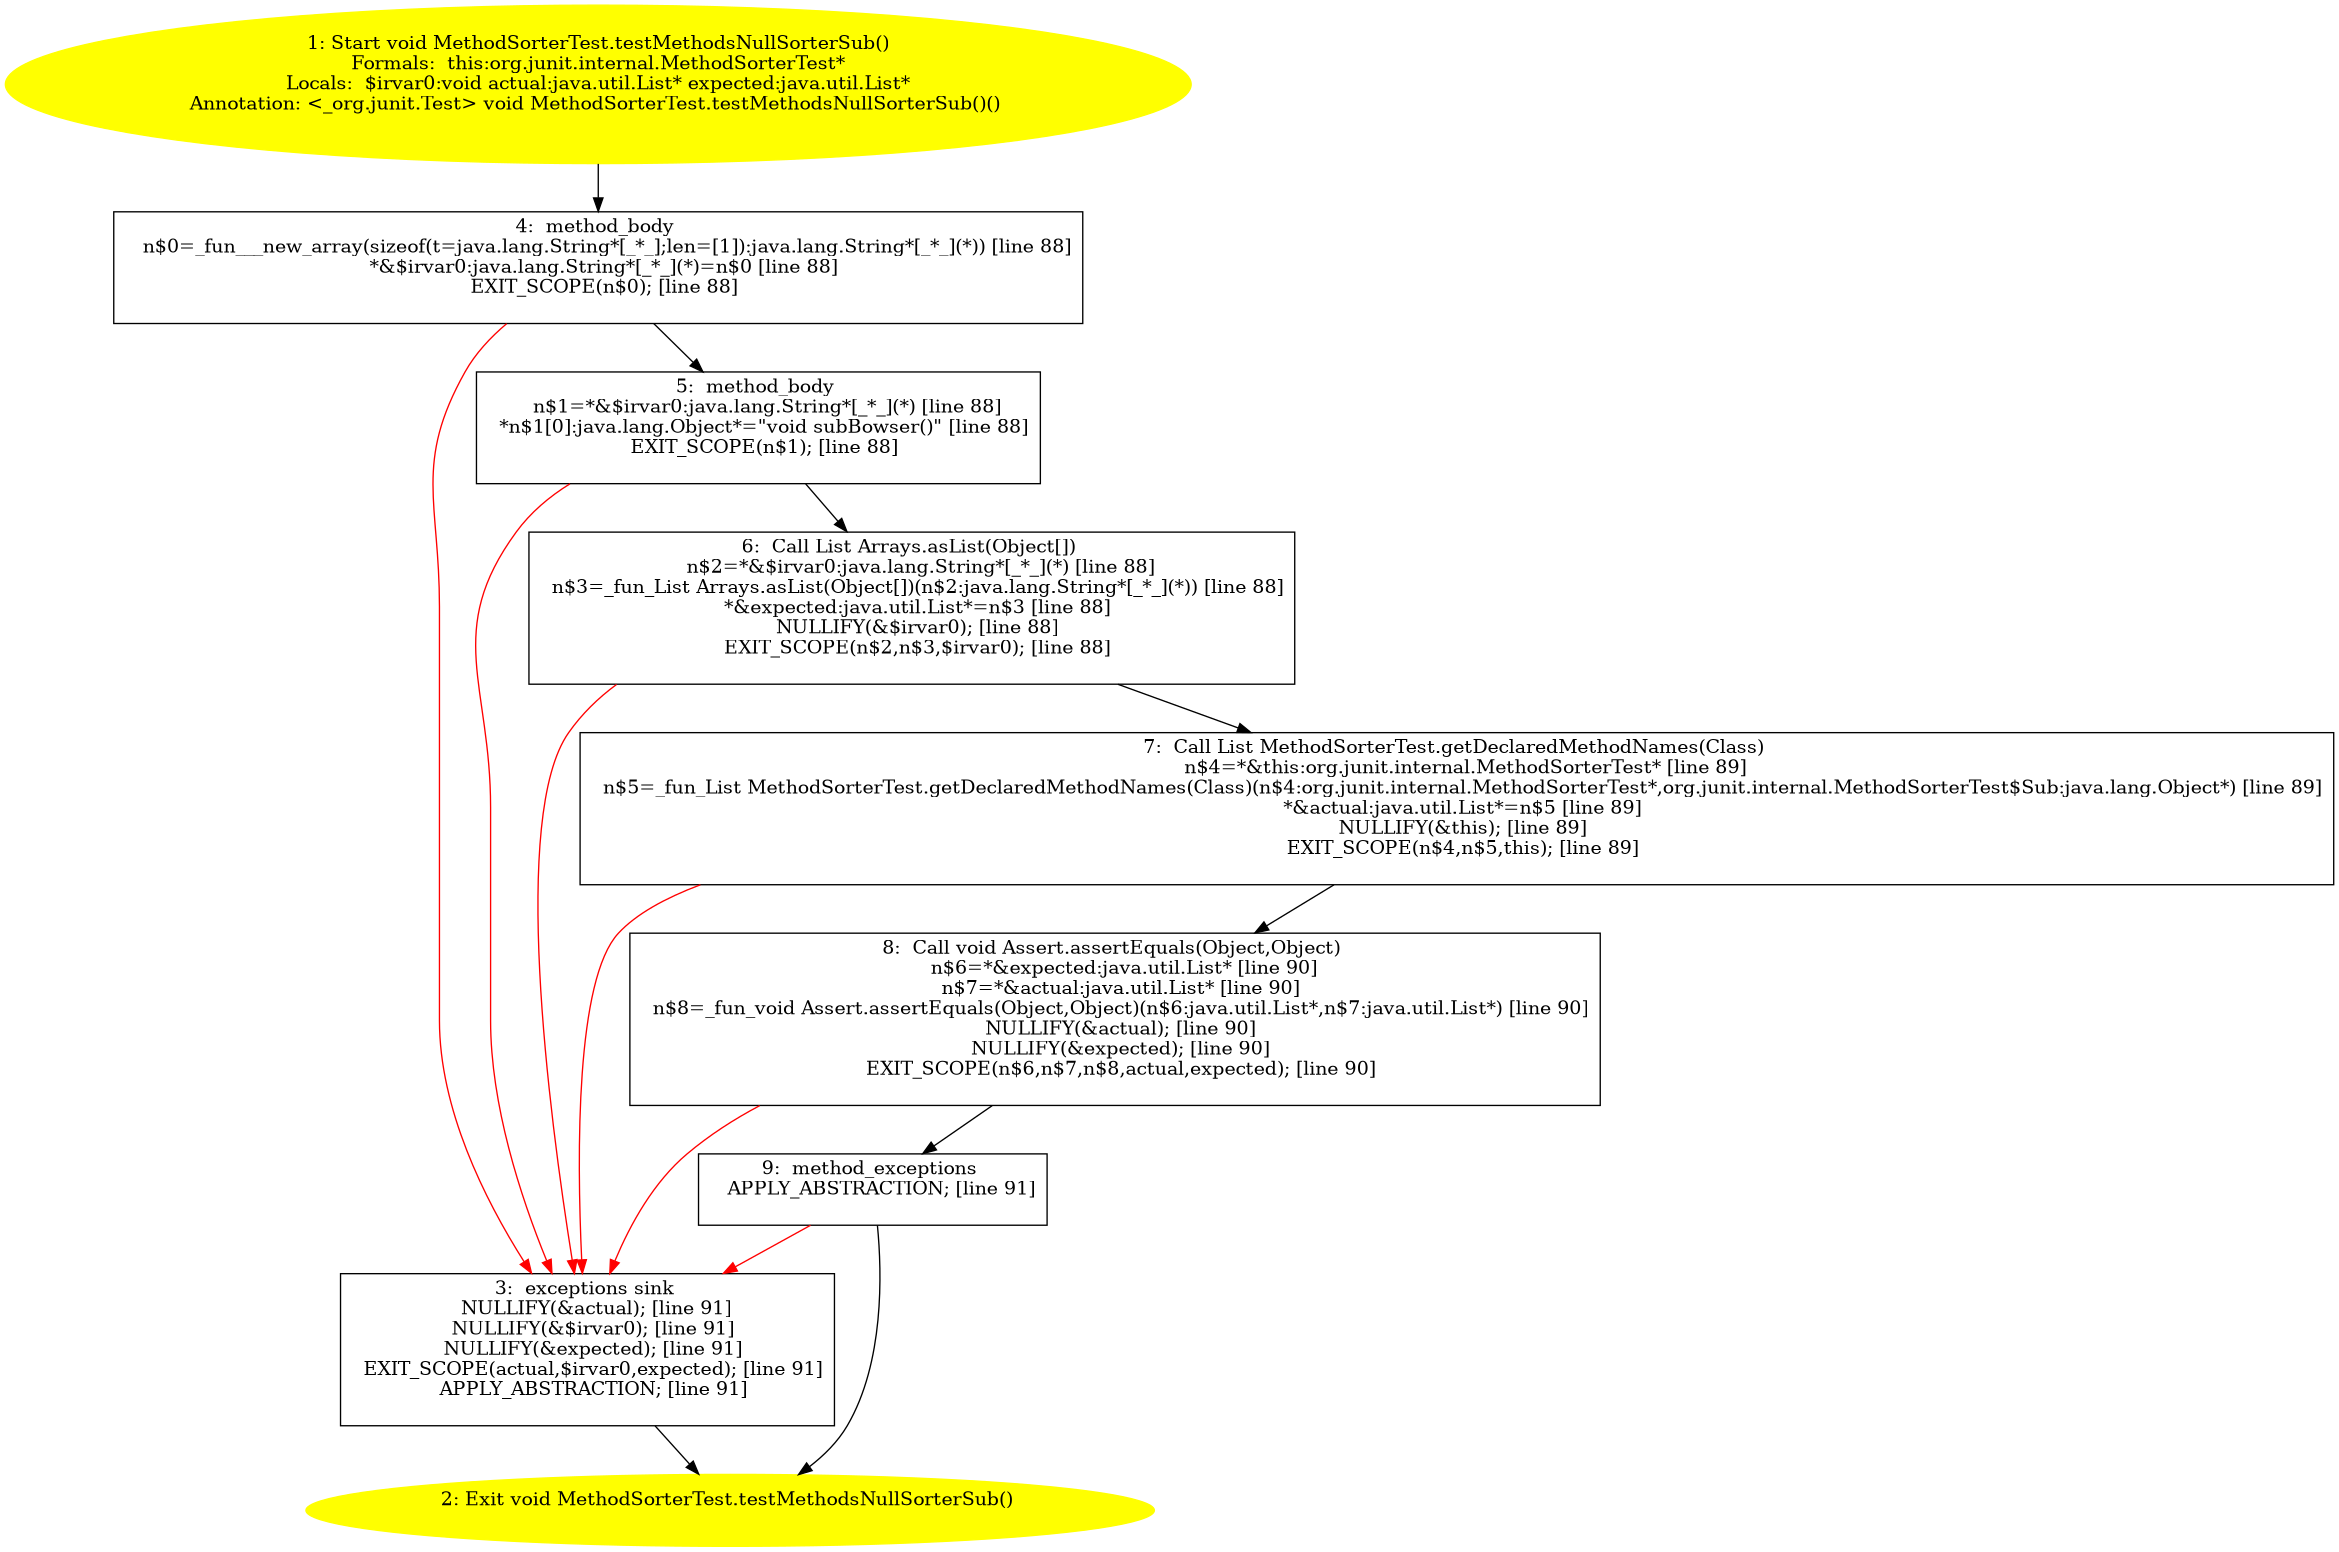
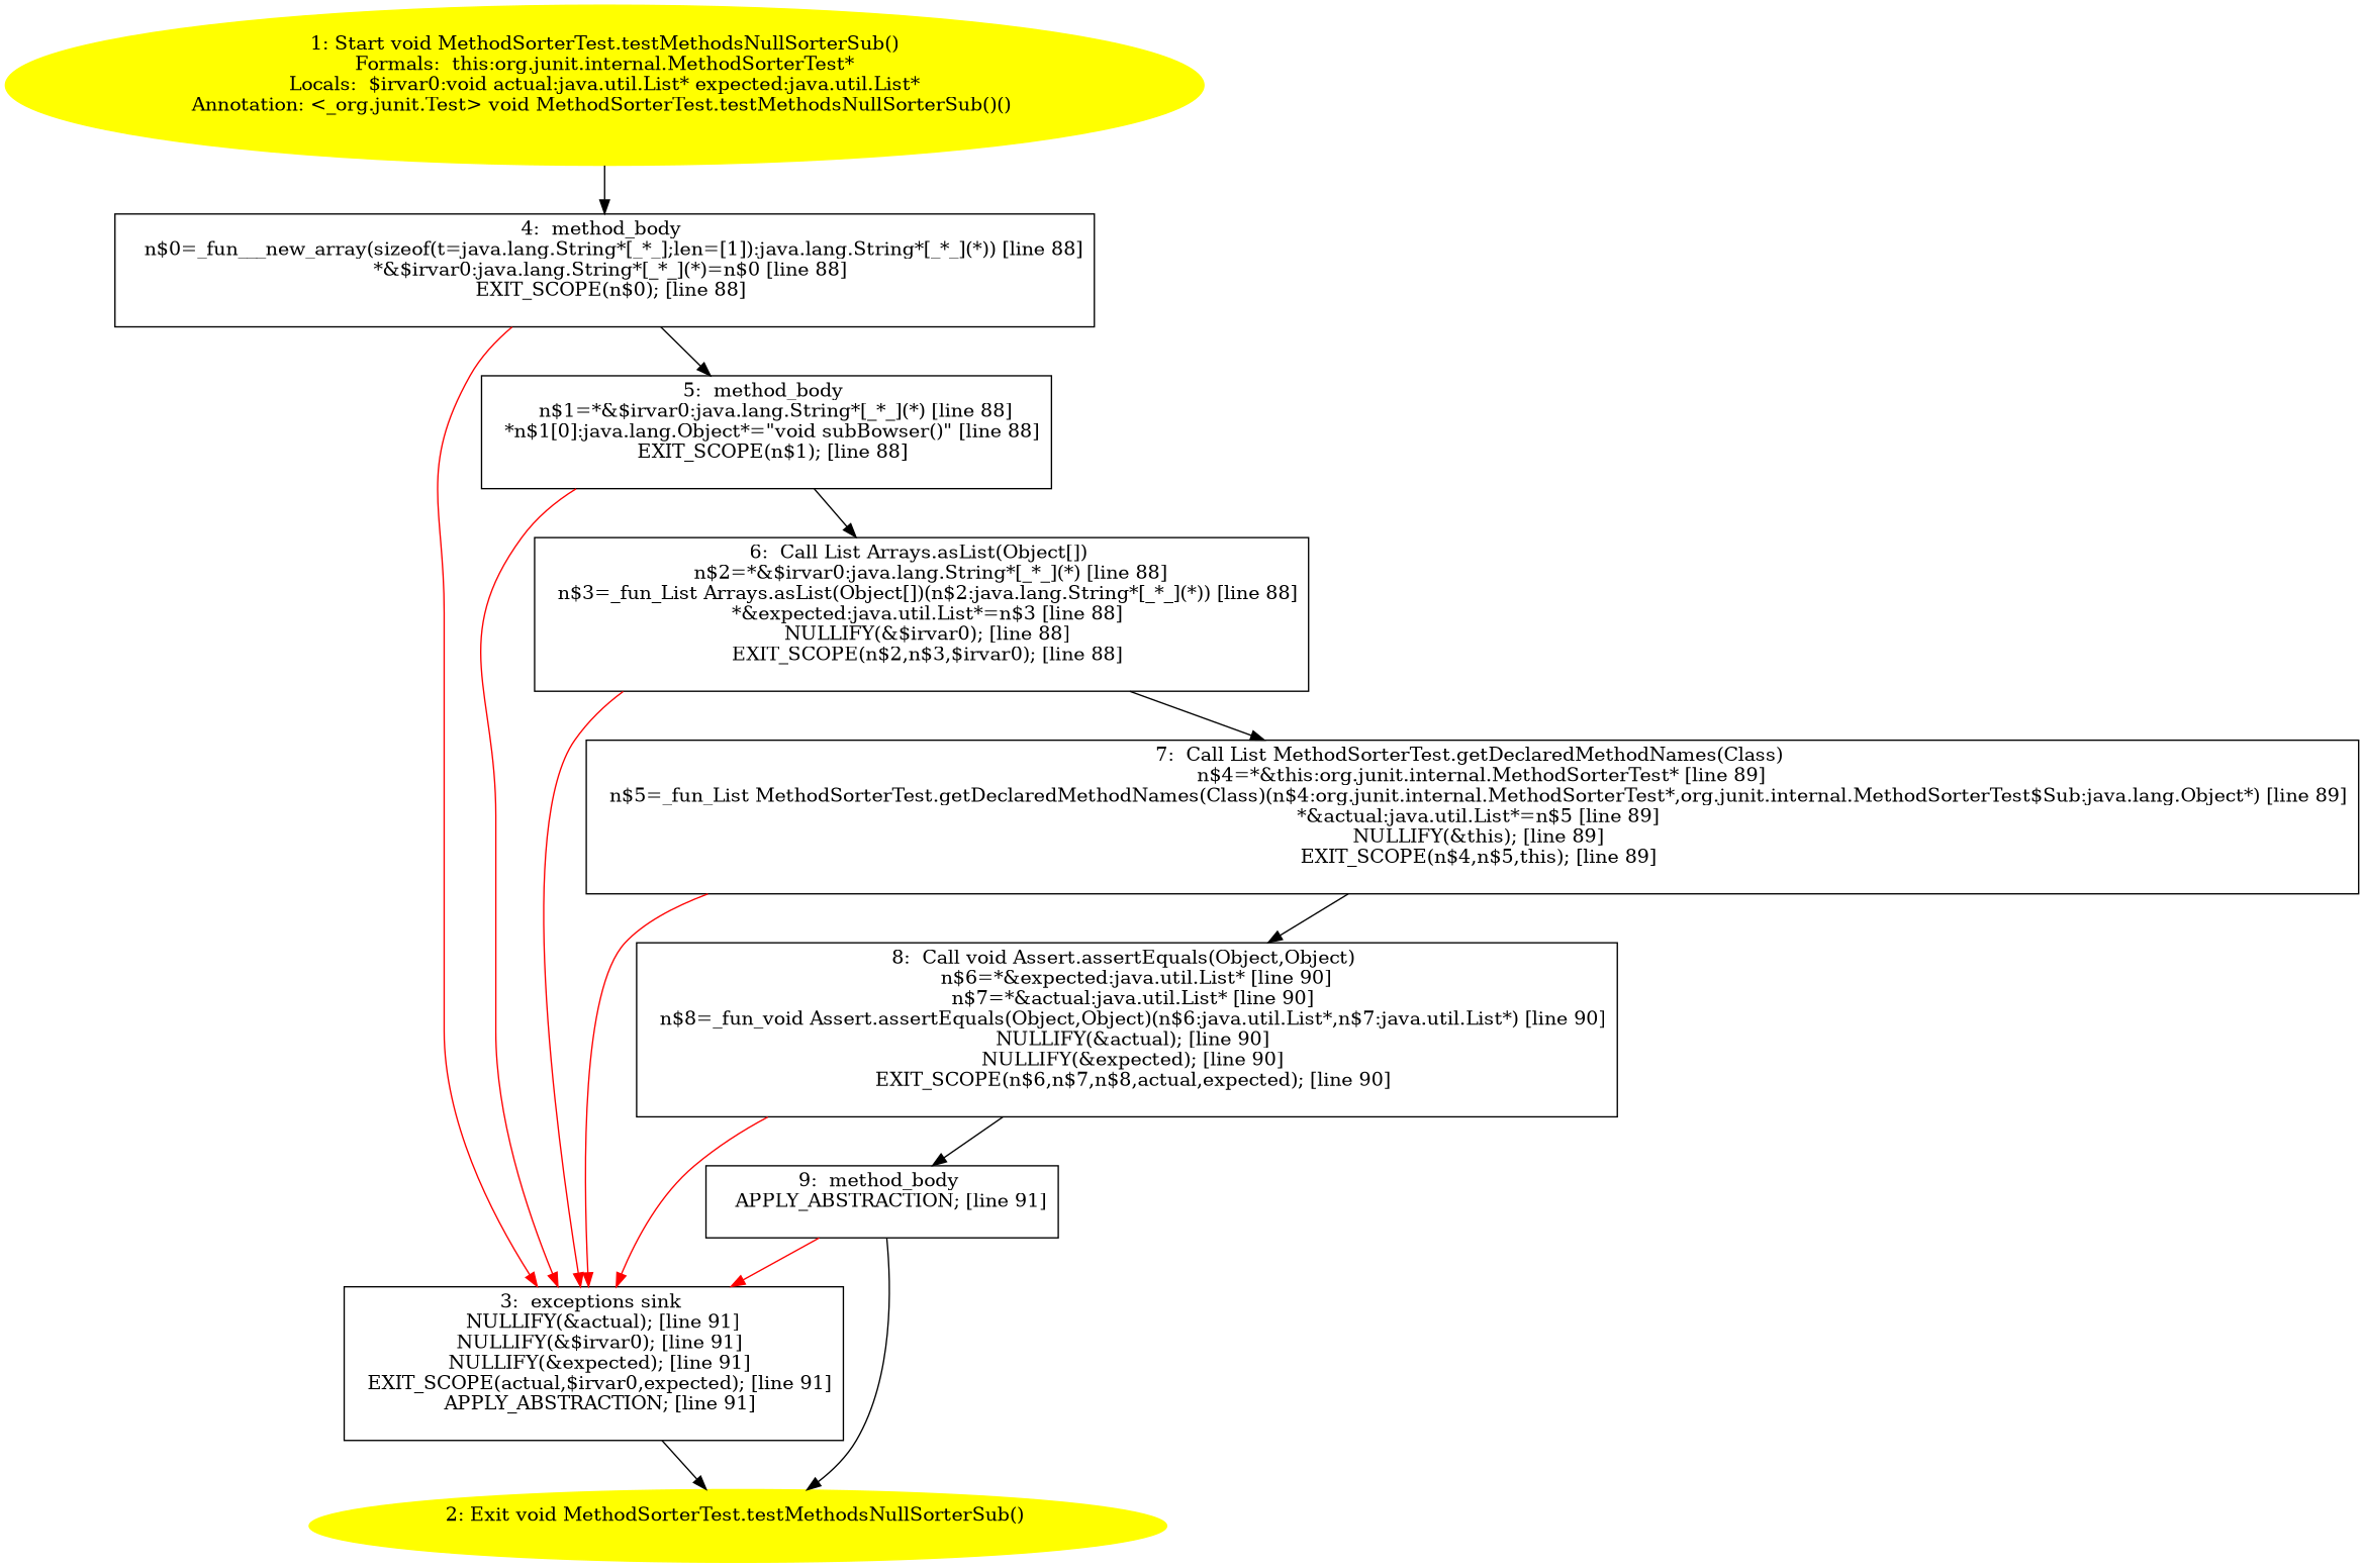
  digraph {
    node [shape=box]
    n1 [color=yellow label="1: Start void MethodSorterTest.testMethodsNullSorterSub()\nFormals:  this:org.junit.internal.MethodSorterTest*\nLocals:  $irvar0:void actual:java.util.List* expected:java.util.List*\nAnnotation: <_org.junit.Test> void MethodSorterTest.testMethodsNullSorterSub()() \n  " style=filled shape=""]
    n2 [label="4:  method_body \n   n$0=_fun___new_array(sizeof(t=java.lang.String*[_*_];len=[1]):java.lang.String*[_*_](*)) [line 88]\n  *&$irvar0:java.lang.String*[_*_](*)=n$0 [line 88]\n  EXIT_SCOPE(n$0); [line 88]\n "]
    n3 [label="3:  exceptions sink \n   NULLIFY(&actual); [line 91]\n  NULLIFY(&$irvar0); [line 91]\n  NULLIFY(&expected); [line 91]\n  EXIT_SCOPE(actual,$irvar0,expected); [line 91]\n  APPLY_ABSTRACTION; [line 91]\n "]
    n4 [label="5:  method_body \n   n$1=*&$irvar0:java.lang.String*[_*_](*) [line 88]\n  *n$1[0]:java.lang.Object*=\"void subBowser()\" [line 88]\n  EXIT_SCOPE(n$1); [line 88]\n "]
    n5 [color=yellow label="2: Exit void MethodSorterTest.testMethodsNullSorterSub() \n  " style=filled shape=""]
    n6 [label="6:  Call List Arrays.asList(Object[]) \n   n$2=*&$irvar0:java.lang.String*[_*_](*) [line 88]\n  n$3=_fun_List Arrays.asList(Object[])(n$2:java.lang.String*[_*_](*)) [line 88]\n  *&expected:java.util.List*=n$3 [line 88]\n  NULLIFY(&$irvar0); [line 88]\n  EXIT_SCOPE(n$2,n$3,$irvar0); [line 88]\n "]
    n7 [label="7:  Call List MethodSorterTest.getDeclaredMethodNames(Class) \n   n$4=*&this:org.junit.internal.MethodSorterTest* [line 89]\n  n$5=_fun_List MethodSorterTest.getDeclaredMethodNames(Class)(n$4:org.junit.internal.MethodSorterTest*,org.junit.internal.MethodSorterTest$Sub:java.lang.Object*) [line 89]\n  *&actual:java.util.List*=n$5 [line 89]\n  NULLIFY(&this); [line 89]\n  EXIT_SCOPE(n$4,n$5,this); [line 89]\n "]
    n8 [label="8:  Call void Assert.assertEquals(Object,Object) \n   n$6=*&expected:java.util.List* [line 90]\n  n$7=*&actual:java.util.List* [line 90]\n  n$8=_fun_void Assert.assertEquals(Object,Object)(n$6:java.util.List*,n$7:java.util.List*) [line 90]\n  NULLIFY(&actual); [line 90]\n  NULLIFY(&expected); [line 90]\n  EXIT_SCOPE(n$6,n$7,n$8,actual,expected); [line 90]\n "]
-   n9 [label="9:  method_exceptions \n   APPLY_ABSTRACTION; [line 91]\n "]
+   n9 [label="9:  method_body \n   APPLY_ABSTRACTION; [line 91]\n "]
    n1 -> n2
    n2 -> n3 [color=red]
    n2 -> n4
    n3 -> n5
    n4 -> n3 [color=red]
    n4 -> n6
    n6 -> n3 [color=red]
    n6 -> n7
    n7 -> n3 [color=red]
    n7 -> n8
    n8 -> n3 [color=red]
    n8 -> n9
    n9 -> n3 [color=red]
    n9 -> n5
  }
